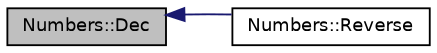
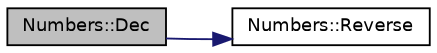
  digraph {
    rankdir=LR
    node [color=black fontname=Helvetica fontsize=10 shape=record style=filled]
    n1 [fillcolor=grey75 fontcolor=black height=0.2 label="Numbers::Dec" width=0.4]
    n2 [fillcolor=white height=0.2 label="Numbers::Reverse" width=0.4]
-   n2 -> n1 [color=midnightblue fontname=Helvetica fontsize=10 labelfontname=Helvetica labelfontsize=10 style=solid]
+   n1 -> n2 [color=midnightblue fontname=Helvetica fontsize=10 labelfontname=Helvetica labelfontsize=10 style=solid]
  }
